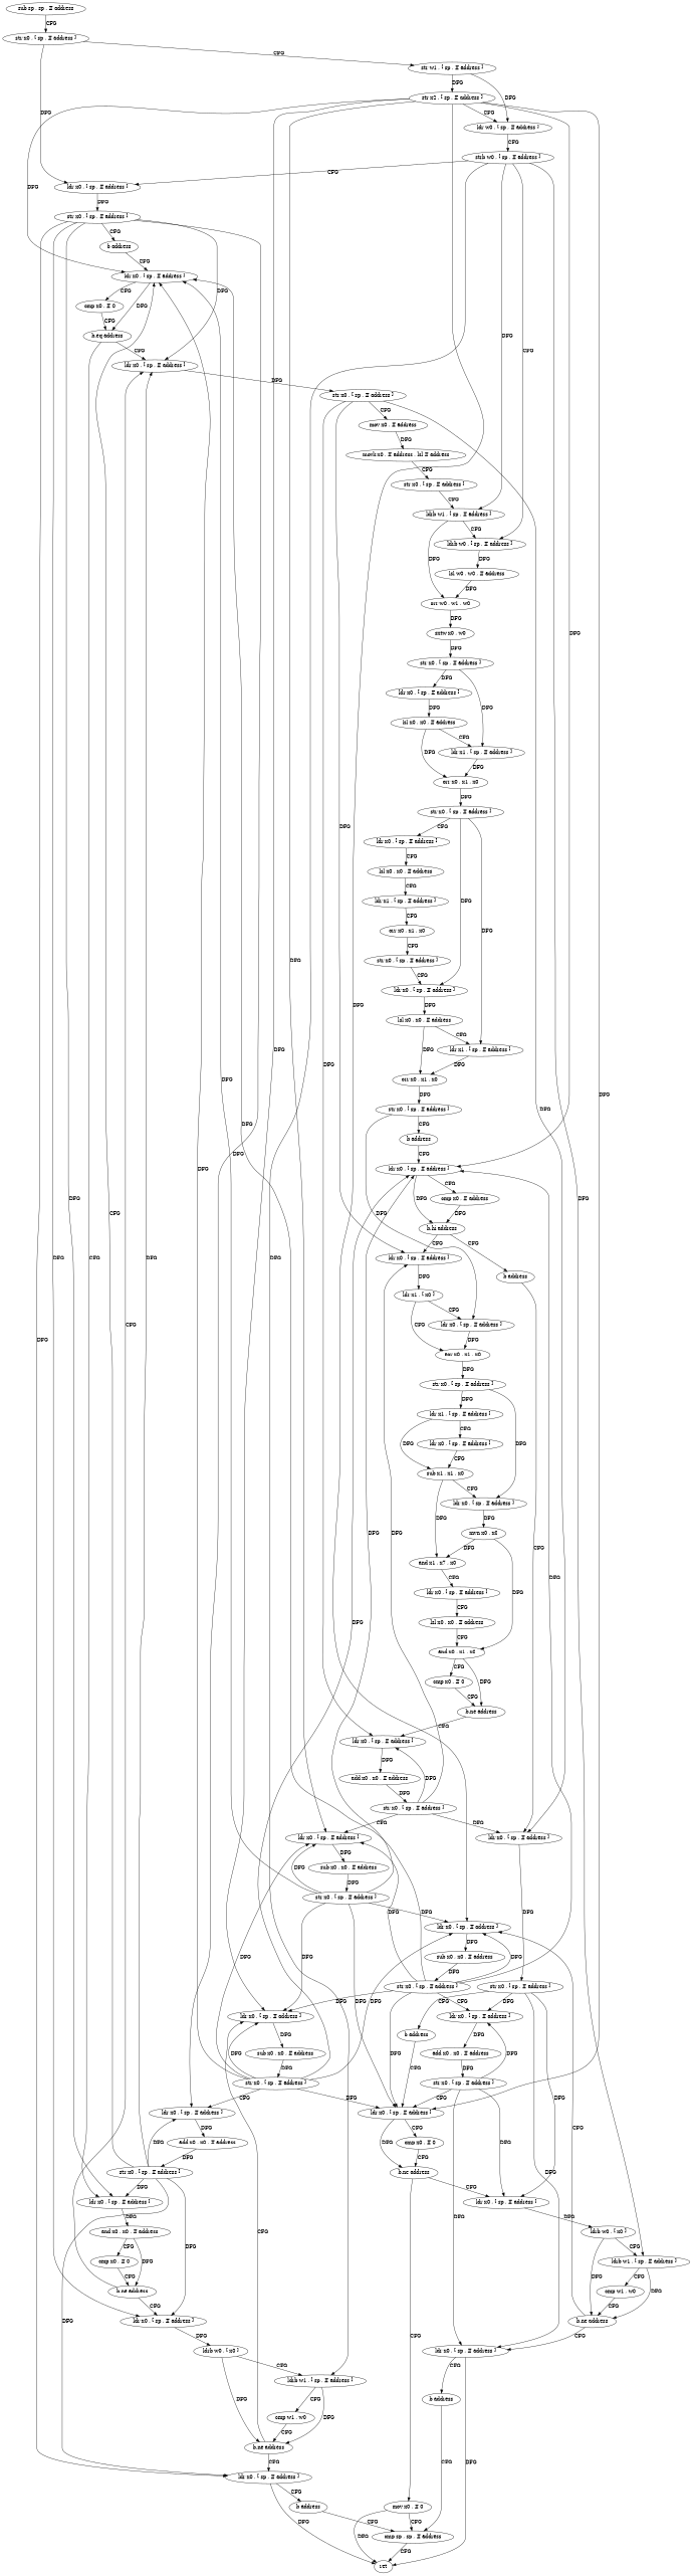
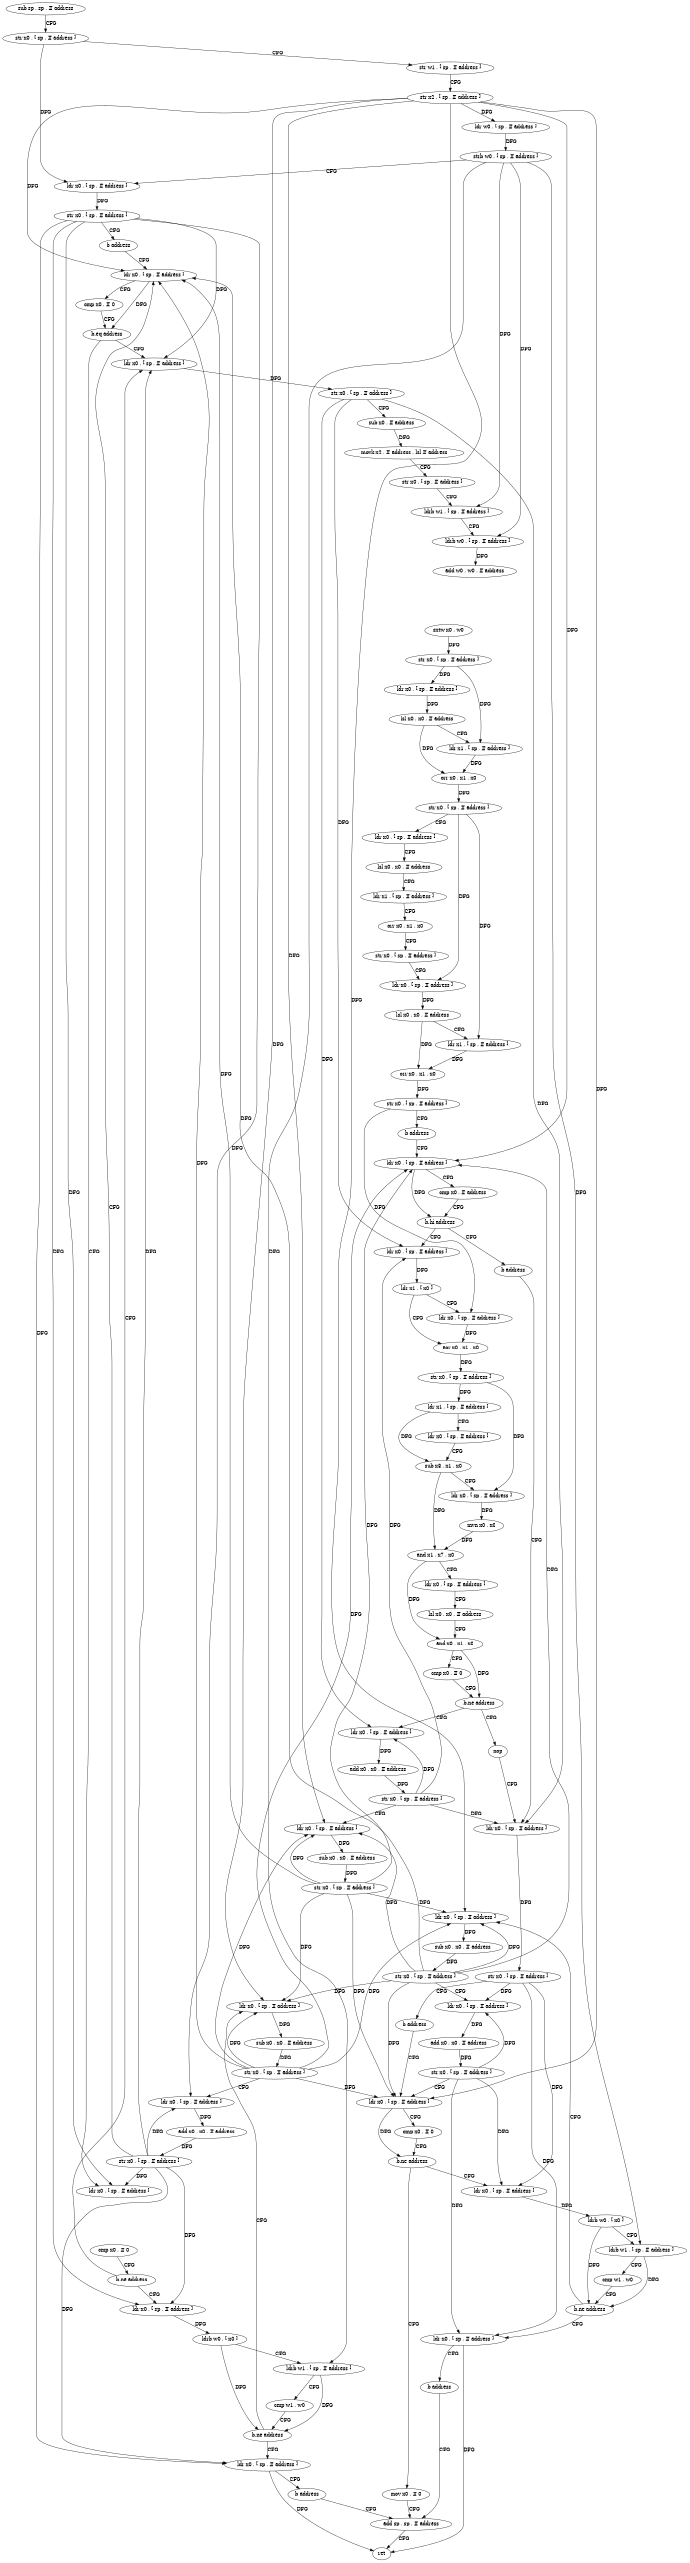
  digraph {
    n1 [label="sub sp , sp , # address"]
    n2 [label="str x0 , [ sp , # address ]"]
    n3 [label="str w1 , [ sp , # address ]"]
    n4 [label="ldr x0 , [ sp , # address ]"]
    n5 [label="str x2 , [ sp , # address ]"]
    n6 [label="ldr w0 , [ sp , # address ]"]
    n7 [label="str x0 , [ sp , # address ]"]
    n8 [label="ldr x0 , [ sp , # address ]"]
    n9 [label="ldr x0 , [ sp , # address ]"]
    n10 [label="ldr x0 , [ sp , # address ]"]
    n11 [label="ldr x0 , [ sp , # address ]"]
    n12 [label="ldr x0 , [ sp , # address ]"]
    n13 [label="ldr x0 , [ sp , # address ]"]
    n14 [label="strb w0 , [ sp , # address ]"]
    n15 [label="cmp x0 , # 0"]
    n16 [label="b.eq address"]
    n17 [label="cmp x0 , # address"]
    n18 [label="b.hi address"]
    n19 [label="sub x0 , x0 , # address"]
    n20 [label="sub x0 , x0 , # address"]
    n21 [label="cmp x0 , # 0"]
    n22 [label="b.ne address"]
    n23 [label="sub x0 , x0 , # address"]
    n24 [label="ldrb w1 , [ sp , # address ]"]
    n25 [label="ldrb w0 , [ sp , # address ]"]
    n26 [label="ldrb w1 , [ sp , # address ]"]
    n27 [label="ldrb w1 , [ sp , # address ]"]
-   n28 [label="orr w0 , w1 , w0"]
-   n29 [label="lsl w0 , w0 , # address"]
+   n29 [label="add w0 , w0 , # address"]
    n30 [label="b.ne address"]
    n31 [label="cmp w1 , w0"]
    n32 [label="b.ne address"]
    n33 [label="cmp w1 , w0"]
    n34 [label="b address"]
    n35 [label="ldr x0 , [ sp , # address ]"]
    n36 [label="ldr x0 , [ sp , # address ]"]
    n37 [label="ldr x0 , [ sp , # address ]"]
    n38 [label="ldr x0 , [ sp , # address ]"]
    n39 [label="ldr x0 , [ sp , # address ]"]
    n40 [label="str x0 , [ sp , # address ]"]
-   n41 [label="and x0 , x0 , # address"]
    n42 [label="ldrb w0 , [ x0 ]"]
    n43 [label="b address"]
    n44 [label=ret]
    n45 [label="add x0 , x0 , # address"]
-   n46 [label="mov x0 , # address"]
+   n46 [label="sub x0 , # address"]
    n47 [label="ldr x0 , [ sp , # address ]"]
    n48 [label="ldr x0 , [ sp , # address ]"]
    n49 [label="ldr x0 , [ sp , # address ]"]
    n50 [label="cmp x0 , # 0"]
    n51 [label="b.ne address"]
-   n52 [label="movk x0 , # address , lsl # address"]
+   n52 [label="movk x2 , # address , lsl # address"]
    n53 [label="ldr x1 , [ x0 ]"]
    n54 [label="add x0 , x0 , # address"]
    n55 [label="str x0 , [ sp , # address ]"]
    n56 [label="str x0 , [ sp , # address ]"]
    n57 [label="sxtw x0 , w0"]
    n58 [label="str x0 , [ sp , # address ]"]
    n59 [label="ldr x0 , [ sp , # address ]"]
    n60 [label="ldr x1 , [ sp , # address ]"]
    n61 [label="lsl x0 , x0 , # address"]
    n62 [label="orr x0 , x1 , x0"]
    n63 [label="str x0 , [ sp , # address ]"]
    n64 [label="ldr x0 , [ sp , # address ]"]
    n65 [label="ldr x0 , [ sp , # address ]"]
    n66 [label="ldr x1 , [ sp , # address ]"]
    n67 [label="lsl x0 , x0 , # address"]
    n68 [label="lsl x0 , x0 , # address"]
    n69 [label="orr x0 , x1 , x0"]
    n70 [label="ldr x1 , [ sp , # address ]"]
    n71 [label="orr x0 , x1 , x0"]
    n72 [label="str x0 , [ sp , # address ]"]
    n73 [label="str x0 , [ sp , # address ]"]
    n74 [label="b address"]
    n75 [label="ldr x0 , [ sp , # address ]"]
    n76 [label="eor x0 , x1 , x0"]
    n77 [label="b address"]
    n78 [label="str x0 , [ sp , # address ]"]
-   n79 [label="cmp sp , sp , # address"]
+   n79 [label="add sp , sp , # address"]
    n80 [label="str x0 , [ sp , # address ]"]
    n81 [label="ldr x1 , [ sp , # address ]"]
    n82 [label="ldr x0 , [ sp , # address ]"]
    n83 [label="ldr x0 , [ sp , # address ]"]
-   n84 [label="sub x1 , x1 , x0"]
+   n84 [label="sub x8 , x1 , x0"]
    n85 [label="mvn x0 , x0"]
    n86 [label="and x1 , x7 , x0"]
    n87 [label="ldr x0 , [ sp , # address ]"]
    n88 [label="and x0 , x1 , x0"]
    n89 [label="lsl x0 , x0 , # address"]
    n90 [label="cmp x0 , # 0"]
    n91 [label="b.ne address"]
+   n92 [label=nop]
    n93 [label="str x0 , [ sp , # address ]"]
    n94 [label="b address"]
    n95 [label="ldr x0 , [ sp , # address ]"]
    n96 [label="ldr x0 , [ sp , # address ]"]
    n97 [label="ldr x0 , [ sp , # address ]"]
    n98 [label="str x0 , [ sp , # address ]"]
    n99 [label="str x0 , [ sp , # address ]"]
    n100 [label="ldrb w0 , [ x0 ]"]
    n101 [label="b address"]
    n102 [label="add x0 , x0 , # address"]
    n103 [label="mov x0 , # 0"]
    n104 [label="str x0 , [ sp , # address ]"]
    n105 [label="str x0 , [ sp , # address ]"]
    n1 -> n2 [label=CFG]
    n2 -> n3 [label=CFG]
    n2 -> n4 [label=DFG]
-   n3 -> n5 [label=DFG]
-   n3 -> n6 [label=DFG]
+   n3 -> n5 [label=CFG]
    n4 -> n7 [label=DFG]
-   n5 -> n6 [label=CFG]
+   n5 -> n6 [label=DFG]
    n5 -> n8 [label=DFG]
    n5 -> n9 [label=DFG]
    n5 -> n10 [label=DFG]
    n5 -> n11 [label=DFG]
    n5 -> n12 [label=DFG]
    n5 -> n13 [label=DFG]
-   n6 -> n14 [label=CFG]
+   n6 -> n14 [label=DFG]
    n7 -> n34 [label=CFG]
    n7 -> n35 [label=DFG]
    n7 -> n36 [label=DFG]
    n7 -> n37 [label=DFG]
    n7 -> n38 [label=DFG]
    n7 -> n39 [label=DFG]
    n8 -> n15 [label=CFG]
    n8 -> n16 [label=DFG]
    n9 -> n17 [label=CFG]
    n9 -> n18 [label=DFG]
    n10 -> n19 [label=DFG]
    n11 -> n20 [label=DFG]
    n12 -> n21 [label=CFG]
    n12 -> n22 [label=DFG]
    n13 -> n23 [label=DFG]
    n14 -> n4 [label=CFG]
    n14 -> n24 [label=DFG]
-   n14 -> n25 [label=CFG]
+   n14 -> n25 [label=DFG]
    n14 -> n26 [label=DFG]
    n14 -> n27 [label=DFG]
    n15 -> n16 [label=CFG]
    n16 -> n35 [label=CFG]
    n16 -> n36 [label=CFG]
-   n17 -> n18 [label=DFG]
+   n17 -> n18 [label=CFG]
    n18 -> n47 [label=CFG]
    n18 -> n77 [label=CFG]
    n19 -> n78 [label=DFG]
    n20 -> n99 [label=DFG]
    n21 -> n22 [label=CFG]
    n22 -> n95 [label=CFG]
    n22 -> n103 [label=CFG]
    n23 -> n104 [label=DFG]
    n24 -> n25 [label=CFG]
-   n24 -> n28 [label=DFG]
    n25 -> n29 [label=DFG]
    n26 -> n30 [label=DFG]
    n26 -> n31 [label=CFG]
    n27 -> n32 [label=DFG]
    n27 -> n33 [label=CFG]
-   n28 -> n57 [label=DFG]
-   n29 -> n28 [label=DFG]
    n30 -> n10 [label=CFG]
    n30 -> n38 [label=CFG]
    n31 -> n30 [label=CFG]
    n32 -> n13 [label=CFG]
    n32 -> n96 [label=CFG]
    n33 -> n32 [label=CFG]
    n34 -> n8 [label=CFG]
    n35 -> n40 [label=DFG]
-   n36 -> n41 [label=DFG]
    n37 -> n42 [label=DFG]
    n38 -> n43 [label=CFG]
    n38 -> n44 [label=DFG]
    n39 -> n45 [label=DFG]
    n40 -> n46 [label=CFG]
    n40 -> n47 [label=DFG]
    n40 -> n48 [label=DFG]
    n40 -> n49 [label=DFG]
-   n41 -> n50 [label=CFG]
-   n41 -> n51 [label=DFG]
    n42 -> n26 [label=CFG]
    n42 -> n30 [label=DFG]
    n43 -> n79 [label=CFG]
    n45 -> n98 [label=DFG]
    n46 -> n52 [label=DFG]
    n47 -> n53 [label=DFG]
    n48 -> n54 [label=DFG]
    n49 -> n55 [label=DFG]
    n50 -> n51 [label=CFG]
    n51 -> n35 [label=CFG]
    n51 -> n37 [label=CFG]
    n52 -> n56 [label=CFG]
    n53 -> n75 [label=CFG]
    n53 -> n76 [label=CFG]
    n54 -> n93 [label=DFG]
    n55 -> n94 [label=CFG]
    n55 -> n95 [label=DFG]
    n55 -> n96 [label=DFG]
    n55 -> n97 [label=DFG]
    n56 -> n24 [label=CFG]
    n57 -> n58 [label=DFG]
    n58 -> n59 [label=DFG]
    n58 -> n60 [label=DFG]
    n59 -> n61 [label=DFG]
    n60 -> n62 [label=DFG]
    n61 -> n60 [label=CFG]
    n61 -> n62 [label=DFG]
    n62 -> n63 [label=DFG]
    n63 -> n64 [label=CFG]
    n63 -> n65 [label=DFG]
    n63 -> n66 [label=DFG]
    n64 -> n67 [label=CFG]
    n65 -> n68 [label=DFG]
    n66 -> n69 [label=DFG]
    n67 -> n70 [label=CFG]
    n68 -> n66 [label=CFG]
    n68 -> n69 [label=DFG]
    n69 -> n73 [label=DFG]
    n70 -> n71 [label=CFG]
    n71 -> n72 [label=CFG]
    n72 -> n65 [label=CFG]
    n73 -> n74 [label=CFG]
    n73 -> n75 [label=DFG]
    n74 -> n9 [label=CFG]
    n75 -> n76 [label=DFG]
    n76 -> n80 [label=DFG]
    n77 -> n49 [label=CFG]
    n78 -> n8 [label=DFG]
    n78 -> n9 [label=DFG]
    n78 -> n10 [label=DFG]
    n78 -> n11 [label=DFG]
    n78 -> n12 [label=DFG]
    n78 -> n13 [label=DFG]
    n78 -> n39 [label=CFG]
    n79 -> n44 [label=CFG]
    n80 -> n81 [label=DFG]
    n80 -> n82 [label=DFG]
    n81 -> n83 [label=CFG]
    n81 -> n84 [label=DFG]
    n82 -> n85 [label=DFG]
    n83 -> n84 [label=CFG]
    n84 -> n82 [label=CFG]
    n84 -> n86 [label=DFG]
    n85 -> n86 [label=DFG]
    n86 -> n87 [label=CFG]
-   n85 -> n88 [label=DFG]
+   n86 -> n88 [label=DFG]
    n87 -> n89 [label=CFG]
    n88 -> n90 [label=CFG]
    n88 -> n91 [label=DFG]
    n89 -> n88 [label=CFG]
    n90 -> n91 [label=CFG]
    n91 -> n48 [label=CFG]
+   n91 -> n92 [label=CFG]
+   n92 -> n49 [label=CFG]
    n93 -> n11 [label=CFG]
    n93 -> n47 [label=DFG]
    n93 -> n48 [label=DFG]
    n93 -> n49 [label=DFG]
    n94 -> n12 [label=CFG]
    n95 -> n100 [label=DFG]
    n96 -> n44 [label=DFG]
    n96 -> n101 [label=CFG]
    n97 -> n102 [label=DFG]
    n98 -> n8 [label=CFG]
    n98 -> n35 [label=DFG]
    n98 -> n36 [label=DFG]
    n98 -> n37 [label=DFG]
    n98 -> n38 [label=DFG]
    n98 -> n39 [label=DFG]
    n99 -> n8 [label=DFG]
    n99 -> n9 [label=DFG]
    n99 -> n10 [label=DFG]
    n99 -> n11 [label=DFG]
    n99 -> n12 [label=DFG]
    n99 -> n13 [label=DFG]
    n100 -> n27 [label=CFG]
    n100 -> n32 [label=DFG]
    n101 -> n79 [label=CFG]
    n102 -> n105 [label=DFG]
-   n103 -> n44 [label=DFG]
    n103 -> n79 [label=CFG]
    n104 -> n8 [label=DFG]
    n104 -> n9 [label=DFG]
    n104 -> n10 [label=DFG]
    n104 -> n11 [label=DFG]
    n104 -> n12 [label=DFG]
    n104 -> n13 [label=DFG]
    n104 -> n97 [label=CFG]
    n105 -> n12 [label=CFG]
    n105 -> n95 [label=DFG]
    n105 -> n96 [label=DFG]
    n105 -> n97 [label=DFG]
  }
